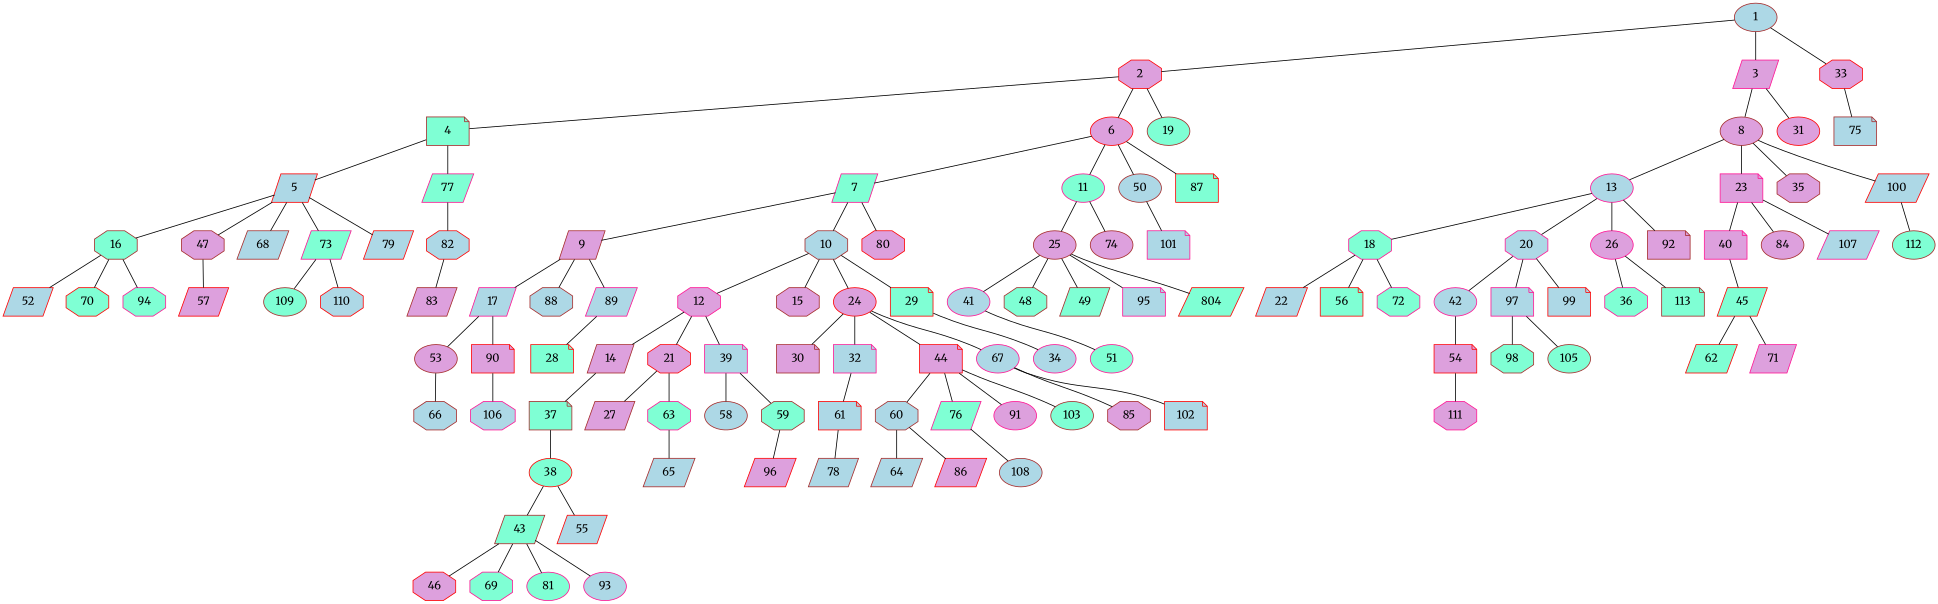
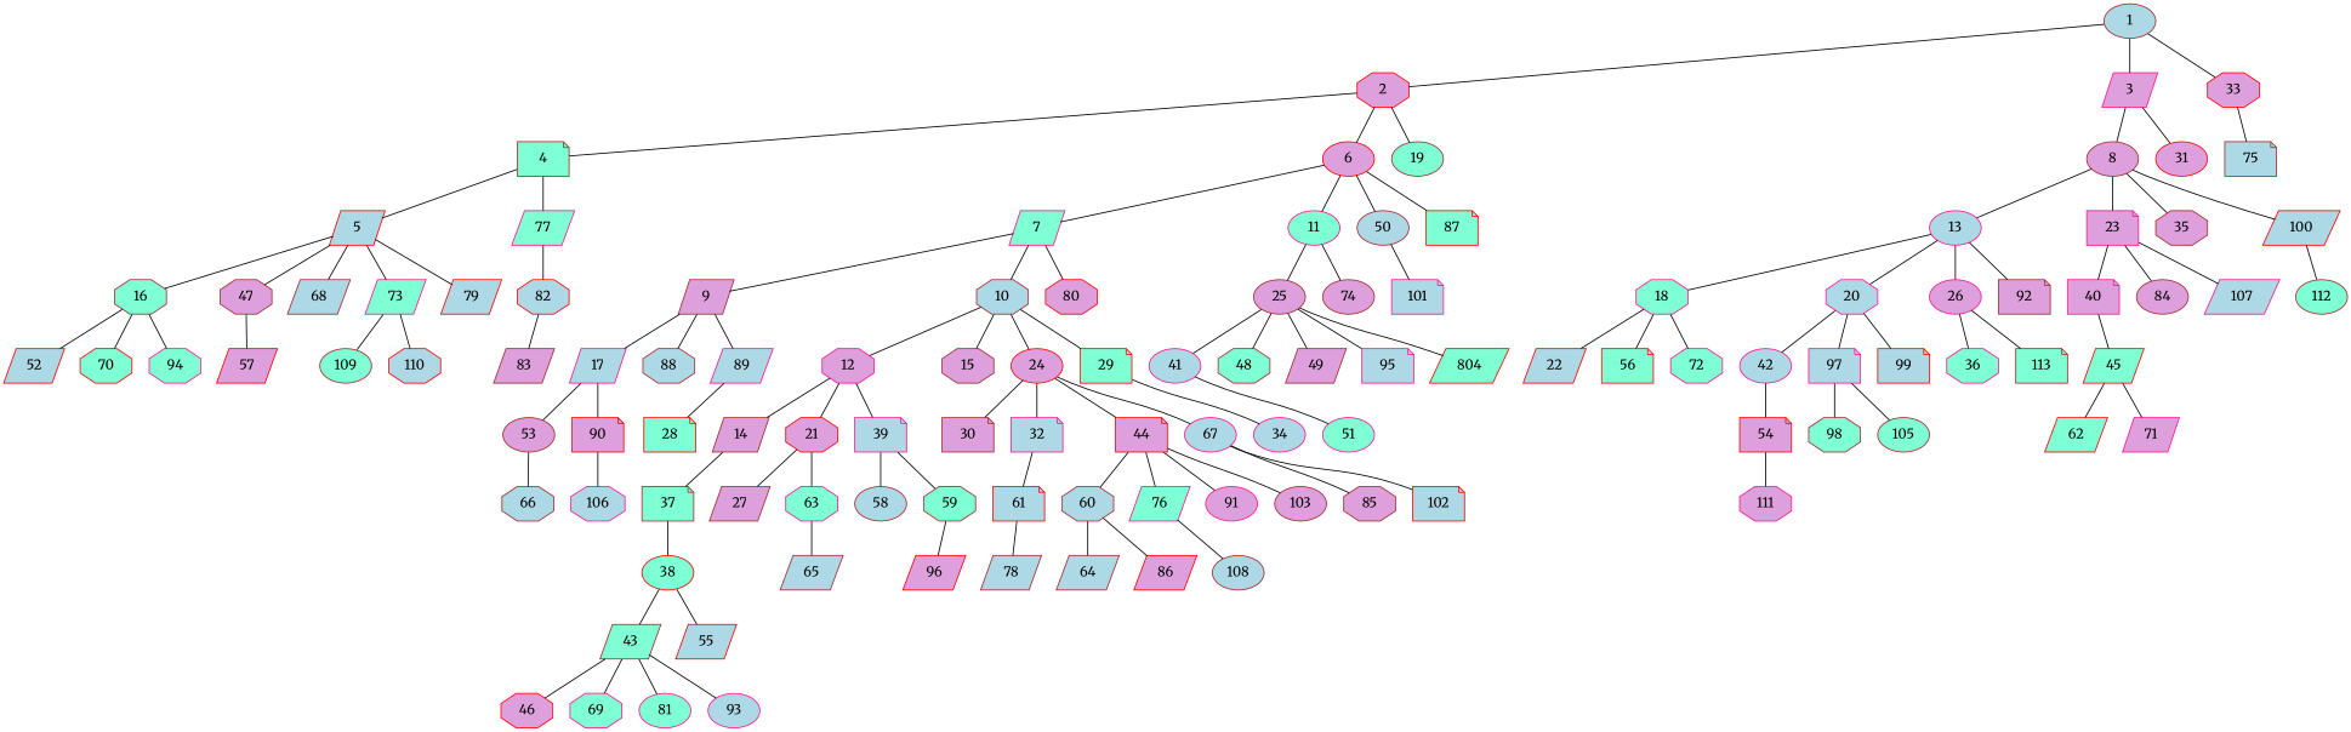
  graph {
    fontname=Merriweather
    node [color=brown fillcolor=lightblue fontname=Merriweather shape=parallelogram style=filled]
    edge [fontname=Merriweather]
    1 [shape=ellipse]
    2 [color=red fillcolor=plum shape=octagon]
    3 [color=deeppink fillcolor=plum]
    33 [color=red fillcolor=plum shape=octagon]
    4 [fillcolor=aquamarine shape=note]
    6 [color=red fillcolor=plum shape=ellipse]
    19 [fillcolor=aquamarine shape=ellipse]
    8 [fillcolor=plum shape=ellipse]
    31 [color=red fillcolor=plum shape=ellipse]
    75 [shape=note]
    5 [color=red]
    77 [color=deeppink fillcolor=aquamarine]
    7 [color=deeppink fillcolor=aquamarine]
    11 [color=deeppink fillcolor=aquamarine shape=ellipse]
    50 [shape=ellipse]
    87 [color=red fillcolor=aquamarine shape=note]
    13 [color=deeppink shape=ellipse]
    23 [color=deeppink fillcolor=plum shape=note]
    35 [fillcolor=plum shape=octagon]
    100 [color=red]
    16 [fillcolor=aquamarine shape=octagon]
    47 [fillcolor=plum shape=octagon]
    68
    73 [color=deeppink fillcolor=aquamarine]
    79 [color=red]
    82 [color=red shape=octagon]
    52 [color=red]
    70 [color=red fillcolor=aquamarine shape=octagon]
    94 [color=deeppink fillcolor=aquamarine shape=octagon]
    57 [color=red fillcolor=plum]
    109 [fillcolor=aquamarine shape=ellipse]
    110 [color=red shape=octagon]
    9 [fillcolor=plum]
    10 [shape=octagon]
    80 [color=red fillcolor=plum shape=octagon]
    25 [fillcolor=plum shape=ellipse]
    74 [fillcolor=plum shape=ellipse]
    101 [color=deeppink shape=note]
    17 [color=deeppink]
    88 [shape=octagon]
    89 [color=deeppink]
    12 [color=deeppink fillcolor=plum shape=octagon]
    15 [fillcolor=plum shape=octagon]
    24 [color=red fillcolor=plum shape=ellipse]
    29 [color=red fillcolor=aquamarine shape=note]
    18 [color=deeppink fillcolor=aquamarine shape=octagon]
    20 [color=deeppink shape=octagon]
    26 [color=deeppink fillcolor=plum shape=ellipse]
    92 [fillcolor=plum shape=note]
    40 [color=deeppink fillcolor=plum shape=note]
    84 [fillcolor=plum shape=ellipse]
    107 [color=deeppink]
    112 [fillcolor=aquamarine shape=ellipse]
    53 [fillcolor=plum shape=ellipse]
    90 [color=red fillcolor=plum shape=note]
    28 [color=red fillcolor=aquamarine shape=note]
    14 [fillcolor=plum]
    21 [color=red fillcolor=plum shape=octagon]
    39 [color=deeppink shape=note]
    30 [fillcolor=plum shape=note]
    32 [color=deeppink shape=note]
    44 [color=red fillcolor=plum shape=note]
    67 [color=deeppink shape=ellipse]
    34 [color=deeppink shape=ellipse]
    41 [color=deeppink shape=ellipse]
    48 [fillcolor=aquamarine shape=octagon]
-   49 [fillcolor=aquamarine]
+   49 [fillcolor=plum]
    95 [color=deeppink shape=note]
    n69 [color=red fillcolor=aquamarine label=804]
    37 [fillcolor=aquamarine shape=note]
    27 [fillcolor=plum]
    63 [color=deeppink fillcolor=aquamarine shape=octagon]
    58 [shape=ellipse]
    59 [fillcolor=aquamarine shape=octagon]
    22 [color=red]
    56 [color=red fillcolor=aquamarine shape=note]
    72 [color=deeppink fillcolor=aquamarine shape=octagon]
    42 [color=deeppink shape=ellipse]
    97 [color=deeppink shape=note]
    99 [color=red shape=note]
    36 [color=deeppink fillcolor=aquamarine shape=octagon]
    113 [fillcolor=aquamarine shape=note]
    38 [color=red fillcolor=aquamarine shape=ellipse]
    66 [shape=octagon]
    106 [color=deeppink shape=octagon]
    54 [color=red fillcolor=plum shape=note]
    98 [fillcolor=aquamarine shape=octagon]
    105 [fillcolor=aquamarine shape=ellipse]
    65
    45 [color=red fillcolor=aquamarine]
    61 [color=red shape=note]
    60 [shape=octagon]
    76 [color=deeppink fillcolor=aquamarine]
    91 [color=deeppink fillcolor=plum shape=ellipse]
-   103 [fillcolor=aquamarine shape=ellipse]
+   103 [fillcolor=plum shape=ellipse]
    85 [fillcolor=plum shape=octagon]
    102 [color=red shape=note]
    51 [color=deeppink fillcolor=aquamarine shape=ellipse]
    78
    43 [fillcolor=aquamarine]
    55 [color=red]
    46 [color=red fillcolor=plum shape=octagon]
    69 [color=deeppink fillcolor=aquamarine shape=octagon]
    81 [color=deeppink fillcolor=aquamarine shape=ellipse]
    93 [color=deeppink shape=ellipse]
    96 [color=red fillcolor=plum]
    62 [color=red fillcolor=aquamarine]
    71 [color=deeppink fillcolor=plum]
    111 [color=deeppink fillcolor=plum shape=octagon]
    64
    86 [color=red fillcolor=plum]
    108 [shape=ellipse]
    83 [fillcolor=plum]
    1 -- 2
    1 -- 3
    1 -- 33
    2 -- 4
    2 -- 6
    2 -- 19
    3 -- 8
    3 -- 31
    33 -- 75
    4 -- 5
    4 -- 77
    6 -- 7
    6 -- 11
    6 -- 50
    6 -- 87
    8 -- 13
    8 -- 23
    8 -- 35
    8 -- 100
    5 -- 16
    5 -- 47
    5 -- 68
    5 -- 73
    5 -- 79
    77 -- 82
    7 -- 9
    7 -- 10
    7 -- 80
    11 -- 25
    11 -- 74
    50 -- 101
    13 -- 18
    13 -- 20
    13 -- 26
    13 -- 92
    23 -- 40
    23 -- 84
    23 -- 107
    100 -- 112
    16 -- 52
    16 -- 70
    16 -- 94
    47 -- 57
    73 -- 109
    73 -- 110
    82 -- 83
    9 -- 17
    9 -- 88
    9 -- 89
    10 -- 12
    10 -- 15
    10 -- 24
    10 -- 29
    25 -- 41
    25 -- 48
    25 -- 49
    25 -- 95
    25 -- n69
    17 -- 53
    17 -- 90
    89 -- 28
    12 -- 14
    12 -- 21
    12 -- 39
    24 -- 30
    24 -- 32
    24 -- 44
    24 -- 67
    29 -- 34
    18 -- 22
    18 -- 56
    18 -- 72
    20 -- 42
    20 -- 97
    20 -- 99
    26 -- 36
    26 -- 113
    40 -- 45
    53 -- 66
    90 -- 106
    14 -- 37
    21 -- 27
    21 -- 63
    39 -- 58
    39 -- 59
    32 -- 61
    44 -- 60
    44 -- 76
    44 -- 91
    44 -- 103
    67 -- 85
    67 -- 102
    41 -- 51
    37 -- 38
    63 -- 65
    59 -- 96
    42 -- 54
    97 -- 98
    97 -- 105
    38 -- 43
    38 -- 55
    54 -- 111
    45 -- 62
    45 -- 71
    61 -- 78
    60 -- 64
    60 -- 86
    76 -- 108
    43 -- 46
    43 -- 69
    43 -- 81
    43 -- 93
  }
